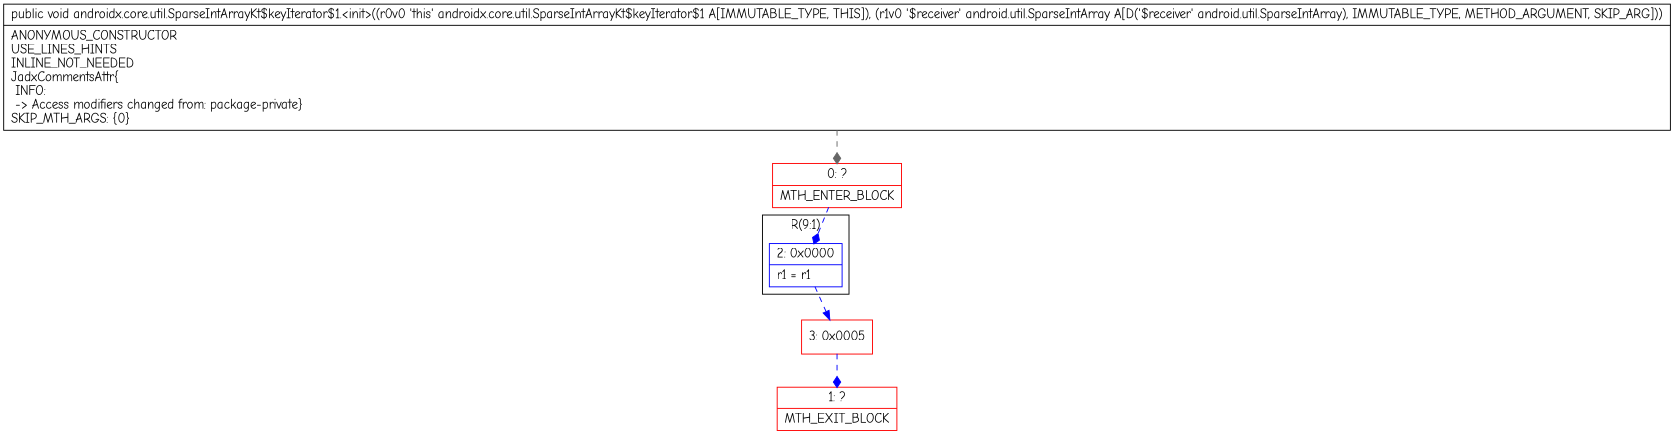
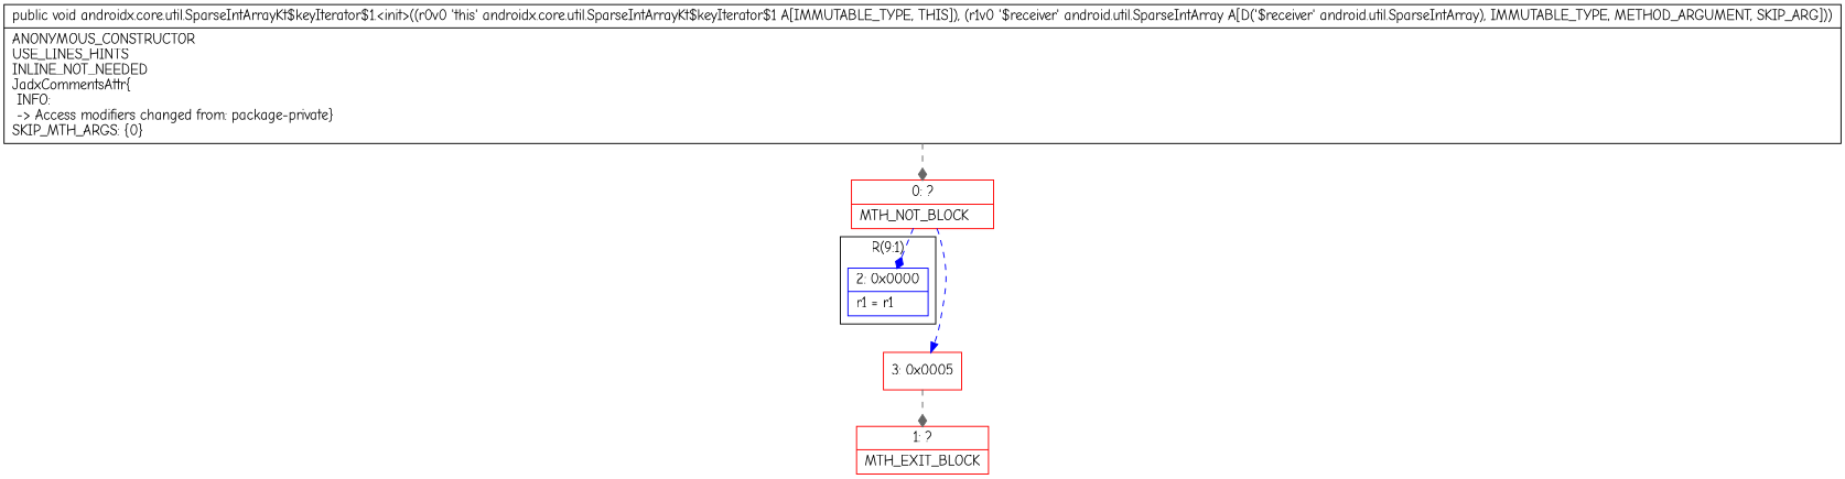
  digraph {
    fontname="Comic Neue"
    node [color=red fontname="Comic Neue" shape=record]
    edge [arrowhead=diamond color=blue fontname="Comic Neue" style=dashed]
    n1 [color=blue label="{2\:\ 0x0000|r1 = r1\l}"]
    n2 [label="{3\:\ 0x0005}"]
    n3 [label="{1\:\ ?|MTH_EXIT_BLOCK\l}"]
-   n4 [label="{0\:\ ?|MTH_ENTER_BLOCK\l}"]
+   n4 [label="{0\:\ ?|MTH_NOT_BLOCK\l}"]
    n5 [label="{public void androidx.core.util.SparseIntArrayKt$keyIterator$1.\<init\>((r0v0 'this' androidx.core.util.SparseIntArrayKt$keyIterator$1 A[IMMUTABLE_TYPE, THIS]), (r1v0 '$receiver' android.util.SparseIntArray A[D('$receiver' android.util.SparseIntArray), IMMUTABLE_TYPE, METHOD_ARGUMENT, SKIP_ARG]))  | ANONYMOUS_CONSTRUCTOR\lUSE_LINES_HINTS\lINLINE_NOT_NEEDED\lJadxCommentsAttr\{\l INFO: \l \-\> Access modifiers changed from: package\-private\}\lSKIP_MTH_ARGS: \{0\}\l}" color=""]
    subgraph cluster_1 {
      label="R(9:1)"
      n1
    }
-   n1 -> n2 [arrowhead=normal]
-   n2 -> n3
+   n4 -> n2 [arrowhead=normal]
+   n2 -> n3 [color=gray40]
    n4 -> n1
    n5 -> n4 [color=gray40]
  }
